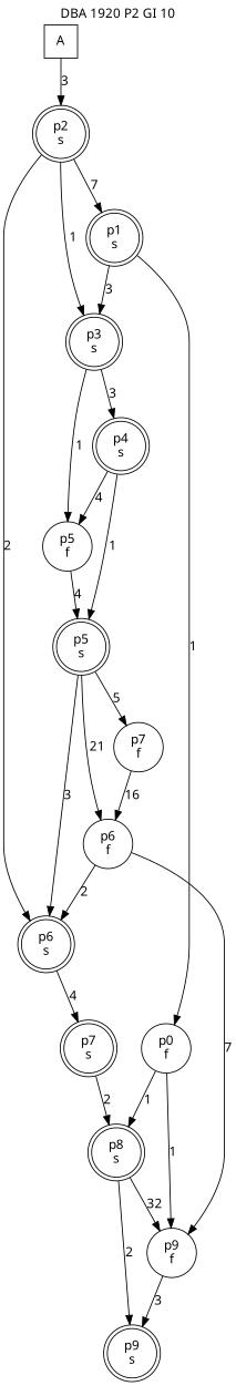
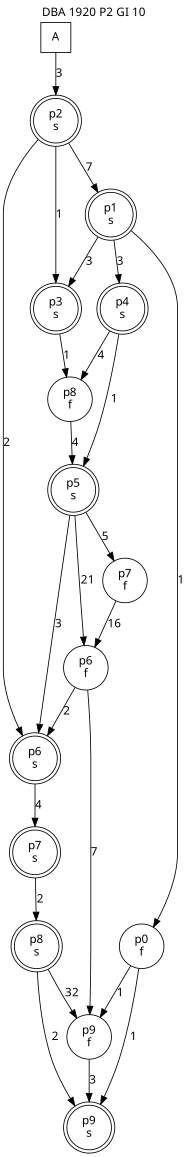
  digraph {
    fontname="Noto Sans"
    label=" DBA 1920 P2 GI 10 "
    labelloc=tl
    rankdir=TB
    node [fontname="Noto Sans" shape=doublecircle]
    edge [fontname="Noto Sans"]
    n1 [label=A shape=square]
    n2 [label="p2\ns"]
    n3 [label="p1\ns"]
    n4 [label="p3\ns"]
    n5 [label="p6\ns"]
    n6 [label="p0\nf" shape=circle]
    n7 [label="p4\ns"]
-   n8 [label="p5\nf" shape=circle]
+   n8 [label="p8\nf" shape=circle]
    n9 [label="p7\ns"]
    n10 [label="p9\nf" shape=circle]
    n11 [label="p9\ns"]
    n12 [label="p5\ns"]
    n13 [label="p7\nf" shape=circle]
    n14 [label="p6\nf" shape=circle]
    n15 [label="p8\ns"]
    n1 -> n2 [label=3]
    n2 -> n3 [label=7]
    n2 -> n4 [label=1]
    n2 -> n5 [label=2]
    n3 -> n4 [label=3]
    n3 -> n6 [label=1]
-   n4 -> n7 [label=3]
+   n3 -> n7 [label=3]
    n4 -> n8 [label=1]
    n5 -> n9 [label=4]
    n6 -> n10 [label=1]
-   n6 -> n15 [label=1]
+   n6 -> n11 [label=1]
    n7 -> n8 [label=4]
    n7 -> n12 [label=1]
    n8 -> n12 [label=4]
    n9 -> n15 [label=2]
    n10 -> n11 [label=3]
    n12 -> n5 [label=3]
    n12 -> n13 [label=5]
    n12 -> n14 [label=21]
    n13 -> n14 [label=16]
    n14 -> n5 [label=2]
    n14 -> n10 [label=7]
    n15 -> n10 [label=32]
    n15 -> n11 [label=2]
  }
